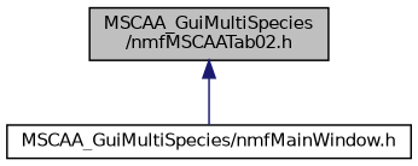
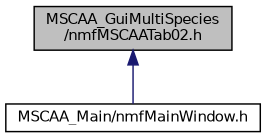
  digraph {
    node [color=black fontname=Helvetica fontsize=10 shape=record style=filled]
    n1 [fillcolor=grey75 fontcolor=black height=0.2 label="MSCAA_GuiMultiSpecies\l/nmfMSCAATab02.h" width=0.4]
-   n2 [fillcolor=white height=0.2 label="MSCAA_GuiMultiSpecies/nmfMainWindow.h" width=0.4]
+   n2 [fillcolor=white height=0.2 label="MSCAA_Main/nmfMainWindow.h" width=0.4]
    n1 -> n2 [color=midnightblue dir=back fontname=Helvetica fontsize=10 labelfontname=Helvetica labelfontsize=10 style=solid]
  }
